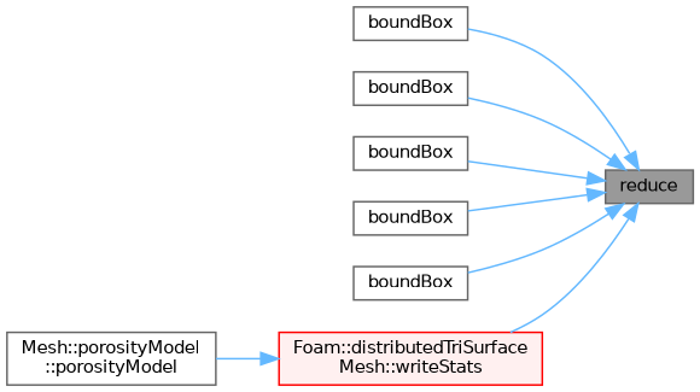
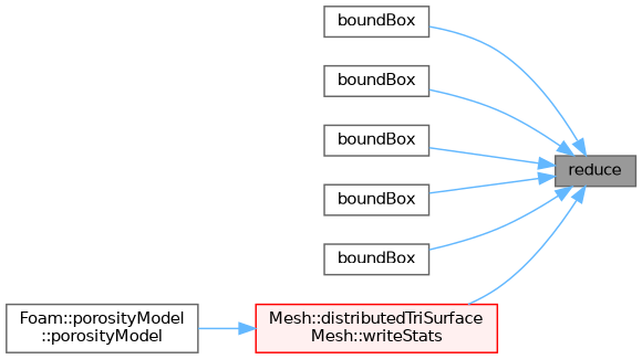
  digraph {
    rankdir=RL
    node [color=grey40 fillcolor=white fontname=Helvetica fontsize=10 shape=box style=filled]
    edge [color=steelblue1 dir=back fontname=Helvetica fontsize=10 labelfontname=Helvetica labelfontsize=10 style=solid]
    n1 [color=gray40 fillcolor=grey60 fontcolor=black height=0.2 label=reduce width=0.4]
    n2 [height=0.2 label=boundBox width=0.4]
    n3 [height=0.2 label=boundBox width=0.4]
    n4 [height=0.2 label=boundBox width=0.4]
    n5 [height=0.2 label=boundBox width=0.4]
    n6 [height=0.2 label=boundBox width=0.4]
-   n7 [color=red fillcolor="#FFF0F0" height=0.2 label="Foam::distributedTriSurface\lMesh::writeStats" width=0.4]
-   n8 [height=0.2 label="Mesh::porosityModel\l::porosityModel" width=0.4]
+   n7 [color=red fillcolor="#FFF0F0" height=0.2 label="Mesh::distributedTriSurface\lMesh::writeStats" width=0.4]
+   n8 [height=0.2 label="Foam::porosityModel\l::porosityModel" width=0.4]
    n1 -> n2
    n1 -> n3
    n1 -> n4
    n1 -> n5
    n1 -> n6
    n1 -> n7
    n7 -> n8
  }
